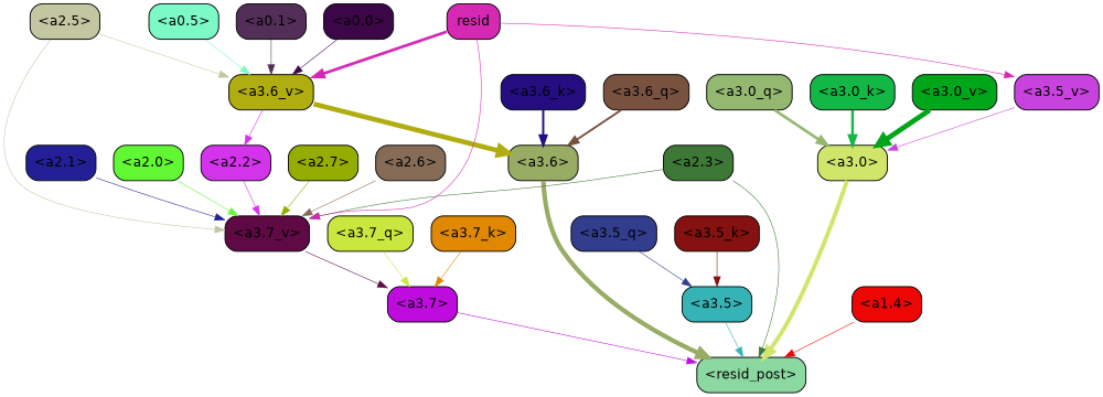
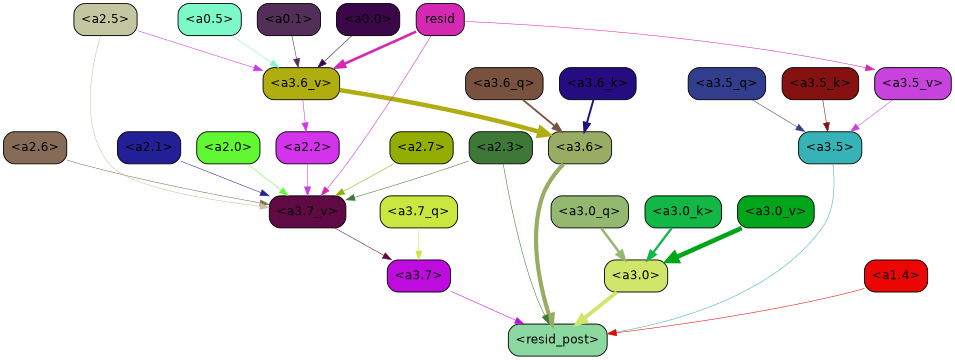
  strict digraph {
    splines=true
    node [color=black fontname=Helvetica shape=box style="filled, rounded"]
    edge [color="#d529b4" penwidth=0.6]
    "<a3.7>" [fillcolor="#be0bde"]
    "<resid_post>" [fillcolor="#8bd8a1"]
    "<a3.6>" [fillcolor="#99ac64"]
    "<a3.5>" [fillcolor="#36b3b6"]
    "<a3.0>" [fillcolor="#d0e66b"]
    "<a2.3>" [fillcolor="#3e7837"]
    "<a3.7_v>" [fillcolor="#5f0945"]
    "<a1.4>" [fillcolor="#ec0604"]
    "<a3.7_q>" [fillcolor="#c9e73e"]
    "<a3.6_q>" [fillcolor="#78513f"]
    "<a3.5_q>" [fillcolor="#323d8d"]
    "<a3.0_q>" [fillcolor="#94b870"]
-   "<a3.7_k>" [fillcolor="#e08801"]
    "<a3.6_k>" [fillcolor="#250d81"]
    "<a3.5_k>" [fillcolor="#851211"]
    "<a3.0_k>" [fillcolor="#13b745"]
    "<a3.6_v>" [fillcolor="#afad0f"]
    "<a2.2>" [fillcolor="#d433ec"]
    "<a3.5_v>" [fillcolor="#c843dd"]
    "<a3.0_v>" [fillcolor="#00a61a"]
    "<a2.7>" [fillcolor="#94ad01"]
    "<a2.6>" [fillcolor="#866c57"]
    "<a2.5>" [fillcolor="#c2c6a1"]
    "<a2.1>" [fillcolor="#232097"]
    "<a2.0>" [fillcolor="#61f833"]
    n26 [fillcolor="#d529b4" label=resid]
    "<a0.5>" [fillcolor="#7cf9c6"]
    "<a0.1>" [fillcolor="#522e58"]
    "<a0.0>" [fillcolor="#3c0749"]
    "<a3.7>" -> "<resid_post>" [color="#be0bde"]
    "<a3.6>" -> "<resid_post>" [color="#99ac64" penwidth=4.6696330308914185]
    "<a3.5>" -> "<resid_post>" [color="#36b3b6"]
    "<a3.0>" -> "<resid_post>" [color="#d0e66b" penwidth=4.282557368278503]
    "<a2.3>" -> "<resid_post>" [color="#3e7837"]
    "<a2.3>" -> "<a3.7_v>" [color="#3e7837"]
    "<a3.7_v>" -> "<a3.7>" [color="#5f0945"]
    "<a1.4>" -> "<resid_post>" [color="#ec0604"]
    "<a3.7_q>" -> "<a3.7>" [color="#c9e73e"]
    "<a3.6_q>" -> "<a3.6>" [color="#78513f" penwidth=2.03758105635643]
    "<a3.5_q>" -> "<a3.5>" [color="#323d8d"]
    "<a3.0_q>" -> "<a3.0>" [color="#94b870" penwidth=2.8638100624084473]
-   "<a3.7_k>" -> "<a3.7>" [color="#e08801"]
    "<a3.6_k>" -> "<a3.6>" [color="#250d81" penwidth=2.174198240041733]
    "<a3.5_k>" -> "<a3.5>" [color="#851211"]
    "<a3.0_k>" -> "<a3.0>" [color="#13b745" penwidth=2.6274144649505615]
    "<a3.6_v>" -> "<a3.6>" [color="#afad0f" penwidth=5.002329230308533]
    "<a3.6_v>" -> "<a2.2>" [color="#d433ec"]
    "<a2.2>" -> "<a3.7_v>" [color="#d433ec"]
-   "<a3.5_v>" -> "<a3.0>" [color="#c843dd"]
+   "<a3.5_v>" -> "<a3.5>" [color="#c843dd"]
    "<a3.0_v>" -> "<a3.0>" [color="#00a61a" penwidth=5.188832879066467]
    "<a2.7>" -> "<a3.7_v>" [color="#94ad01"]
    "<a2.6>" -> "<a3.7_v>" [color="#866c57"]
    "<a2.5>" -> "<a3.7_v>" [color="#c2c6a1"]
-   "<a2.5>" -> "<a3.6_v>" [color="#c2c6a1"]
+   "<a2.5>" -> "<a3.6_v>" [color="#d433ec"]
    "<a2.1>" -> "<a3.7_v>" [color="#232097"]
    "<a2.0>" -> "<a3.7_v>" [color="#61f833"]
    n26 -> "<a3.7_v>"
    n26 -> "<a3.6_v>" [penwidth=2.9588699340820312]
    n26 -> "<a3.5_v>"
    "<a0.5>" -> "<a3.6_v>" [color="#7cf9c6"]
    "<a0.1>" -> "<a3.6_v>" [color="#522e58"]
    "<a0.0>" -> "<a3.6_v>" [color="#3c0749"]
  }
